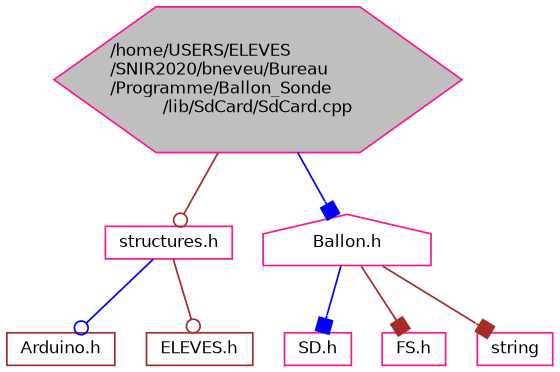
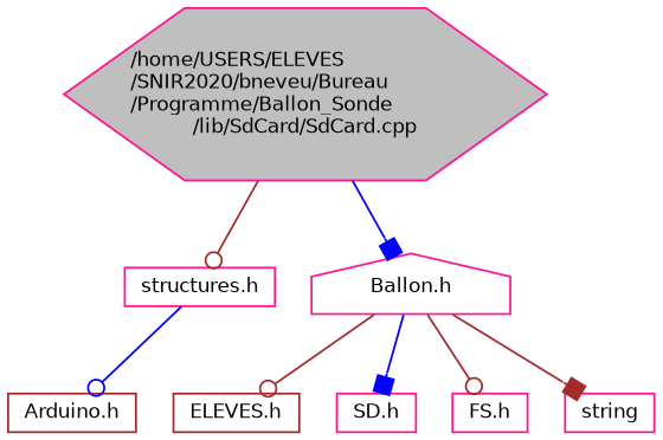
  digraph {
    node [color=deeppink fillcolor=white fontname=Helvetica fontsize=10 shape=box style=filled]
    edge [arrowhead=odot color=brown fontname=Helvetica fontsize=10 labelfontname=Helvetica labelfontsize=10 style=solid]
    n1 [fillcolor=grey75 fontcolor=black height=0.2 label="/home/USERS/ELEVES\l/SNIR2020/bneveu/Bureau\l/Programme/Ballon_Sonde\l/lib/SdCard/SdCard.cpp" shape=hexagon width=0.4]
    n2 [height=0.2 label="structures.h" width=0.4]
    n3 [height=0.2 label="Ballon.h" shape=house width=0.4]
    n4 [color=brown height=0.2 label="Arduino.h" width=0.4]
    n5 [height=0.2 label="SD.h" width=0.4]
    n6 [height=0.2 label="FS.h" width=0.4]
    n7 [color=brown height=0.2 label="ELEVES.h" width=0.4]
    n8 [height=0.2 label=string width=0.4]
    n1 -> n2
    n1 -> n3 [arrowhead=box color=blue]
    n2 -> n4 [color=blue]
    n3 -> n5 [arrowhead=box color=blue]
-   n3 -> n6 [arrowhead=box]
-   n2 -> n7
+   n3 -> n6
+   n3 -> n7
    n3 -> n8 [arrowhead=box]
  }
